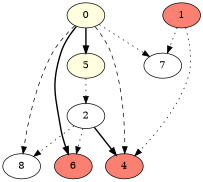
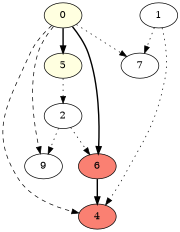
  digraph {
    node [alpha=0.07 fillcolor=white style=filled]
    edge [style=dotted]
-   1 [alpha=0.04 expect_size=52348928 fillcolor=salmon]
+   1 [alpha=0.04 expect_size=52348928]
    4 [alpha=0.08 expect_size=14662656 fillcolor=salmon]
    7 [alpha=0.11 expect_size=50326528]
    2 [expect_size=38903808]
    6 [expect_size=8028160 fillcolor=salmon]
-   9 [alpha=0.15 expect_size=20137984 label=8]
+   9 [alpha=0.15 expect_size=20137984]
    5 [alpha=0.15 expect_size=49103872 fillcolor=lightyellow]
    n8 [alpha=0.12 expect_size=16006144 fillcolor=lightyellow label=0]
    1 -> 4
    1 -> 7
-   2 -> 4 [style=bold]
+   6 -> 4 [style=bold]
    2 -> 6
    2 -> 9
    5 -> 2
    n8 -> 4 [style=dashed]
    n8 -> 7
    n8 -> 6 [style=bold]
    n8 -> 9 [style=dashed]
    n8 -> 5 [style=bold]
  }
